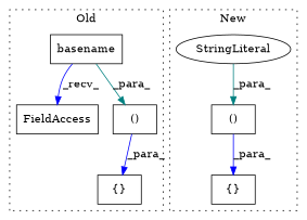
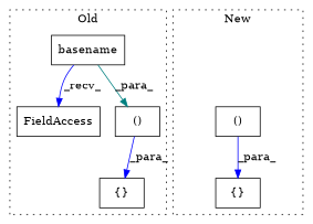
  digraph {
    node [a=106 shape=box]
    edge [color=blue]
    n1 [a=32 l="9,1" label=basename s="1176,1197"]
    n2 [a=22 l=7 label=FieldAccess s=1168]
    n3 [l=29 label="()" s=1298]
    n4 [a=4 l="12,2" label="{}" s="1286,1327"]
    n5 [l=27 label="()" s=1383]
-   n6 [a=45 l=2 label=StringLiteral s=1408 shape=ellipse]
    n7 [a=4 l="14,2" label="{}" s="1369,1410"]
    subgraph cluster_1 {
      label=Old
      style=dotted
      n1
      n2
      n3
      n4
    }
    subgraph cluster_2 {
      label=New
      style=dotted
      n5
-     n6
      n7
    }
    n1 -> n2 [label=_recv_]
    n1 -> n3 [color=teal label=_para_]
    n3 -> n4 [label=_para_]
    n5 -> n7 [label=_para_]
-   n6 -> n5 [color=teal label=_para_]
  }
